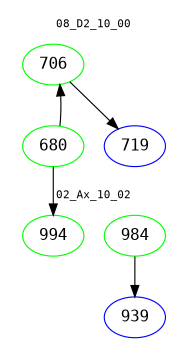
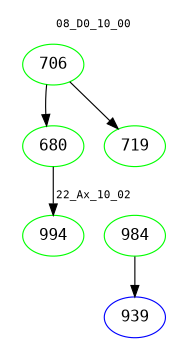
  digraph {
    fontname="DejaVu Sans Mono"
    node [color=green fontname="DejaVu Sans Mono"]
    edge [color=black fontname="DejaVu Sans Mono"]
    n1 [label=984]
    n2 [color=blue label=939]
    n3 [label=994]
    n4 [label=706]
    n5 [label=680]
-   n6 [color=blue label=719]
+   n6 [label=719]
    subgraph cluster_1 {
      color=white
      fontsize=10
-     label="02_Ax_10_02"
+     label="22_Ax_10_02"
      n1
      n2
      n3
    }
    subgraph cluster_2 {
      color=white
      fontsize=10
-     label="08_D2_10_00"
+     label="08_D0_10_00"
      n4
      n5
      n6
    }
    n1 -> n2
-   n5 -> n4
+   n4 -> n5
    n4 -> n6
    n5 -> n3
  }
